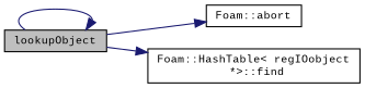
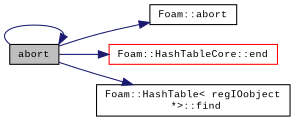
  digraph {
    fontname="Liberation Mono"
    rankdir=LR
    node [color=black fontname="Liberation Mono" fontsize=10 shape=record]
    edge [color=midnightblue fontname="Liberation Mono" fontsize=10 labelfontname=Helvetica labelfontsize=10 style=solid]
-   n1 [fillcolor=grey75 fontcolor=black height=0.2 label=lookupObject style=filled width=0.4]
+   n1 [fillcolor=grey75 fontcolor=black height=0.2 label=abort style=filled width=0.4]
    n2 [height=0.2 label="Foam::abort" width=0.4]
+   n3 [color=red height=0.2 label="Foam::HashTableCore::end" width=0.4]
    n4 [height=0.2 label="Foam::HashTable\< regIOobject\l *\>::find" width=0.4]
    n1 -> n1
    n1 -> n2
+   n1 -> n3
    n1 -> n4
  }
